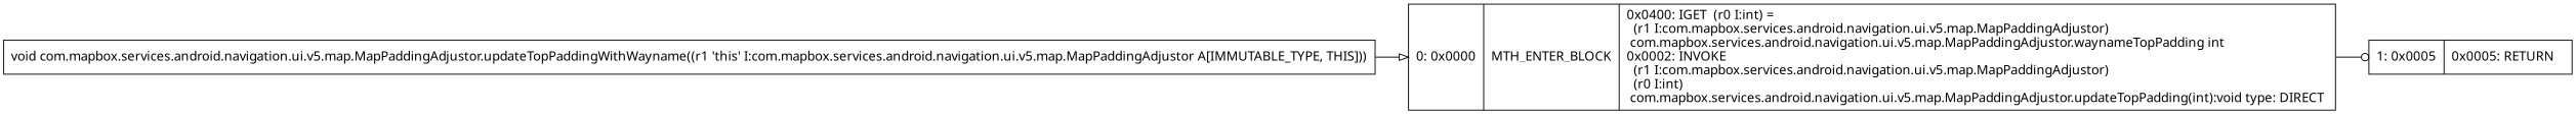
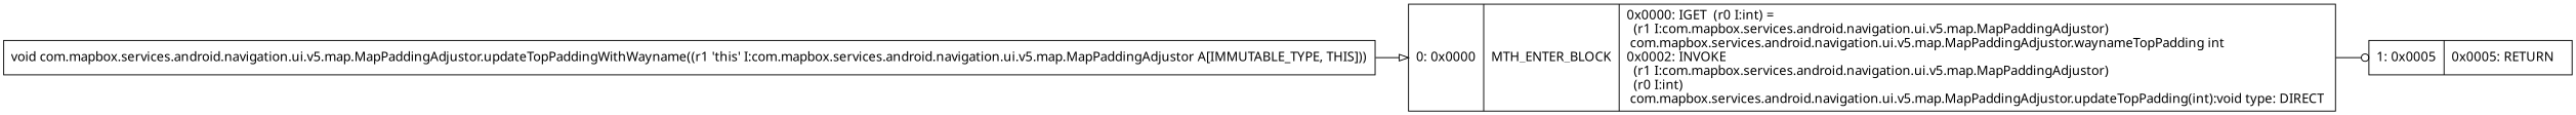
  digraph {
    rankdir=LR
    fontname="Noto Sans"
    node [shape=record fontname="Noto Sans"]
    edge [fontname="Noto Sans"]
-   n1 [label="{0\:\ 0x0000|MTH_ENTER_BLOCK\l|0x0400: IGET  (r0 I:int) = \l  (r1 I:com.mapbox.services.android.navigation.ui.v5.map.MapPaddingAdjustor)\l com.mapbox.services.android.navigation.ui.v5.map.MapPaddingAdjustor.waynameTopPadding int \l0x0002: INVOKE  \l  (r1 I:com.mapbox.services.android.navigation.ui.v5.map.MapPaddingAdjustor)\l  (r0 I:int)\l com.mapbox.services.android.navigation.ui.v5.map.MapPaddingAdjustor.updateTopPadding(int):void type: DIRECT \l}"]
+   n1 [label="{0\:\ 0x0000|MTH_ENTER_BLOCK\l|0x0000: IGET  (r0 I:int) = \l  (r1 I:com.mapbox.services.android.navigation.ui.v5.map.MapPaddingAdjustor)\l com.mapbox.services.android.navigation.ui.v5.map.MapPaddingAdjustor.waynameTopPadding int \l0x0002: INVOKE  \l  (r1 I:com.mapbox.services.android.navigation.ui.v5.map.MapPaddingAdjustor)\l  (r0 I:int)\l com.mapbox.services.android.navigation.ui.v5.map.MapPaddingAdjustor.updateTopPadding(int):void type: DIRECT \l}"]
    n2 [label="{1\:\ 0x0005|0x0005: RETURN   \l}"]
    n3 [label="{void com.mapbox.services.android.navigation.ui.v5.map.MapPaddingAdjustor.updateTopPaddingWithWayname((r1 'this' I:com.mapbox.services.android.navigation.ui.v5.map.MapPaddingAdjustor A[IMMUTABLE_TYPE, THIS])) }"]
    n1 -> n2 [arrowhead=odot]
    n3 -> n1 [arrowhead=onormal]
  }
